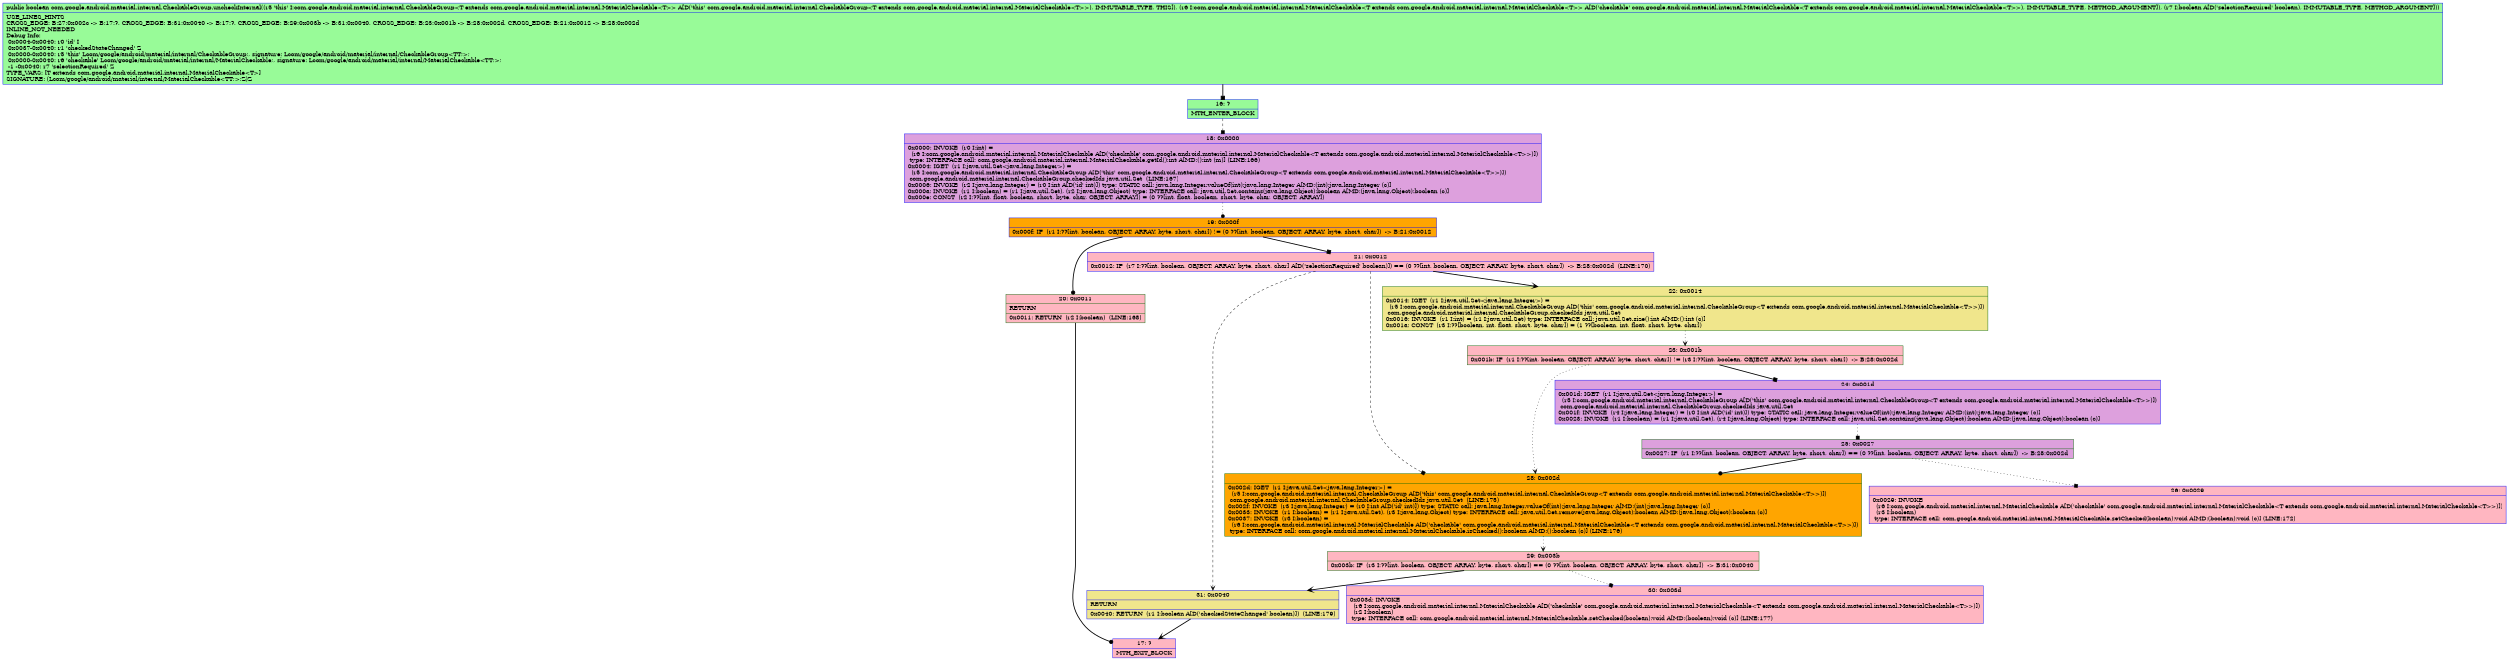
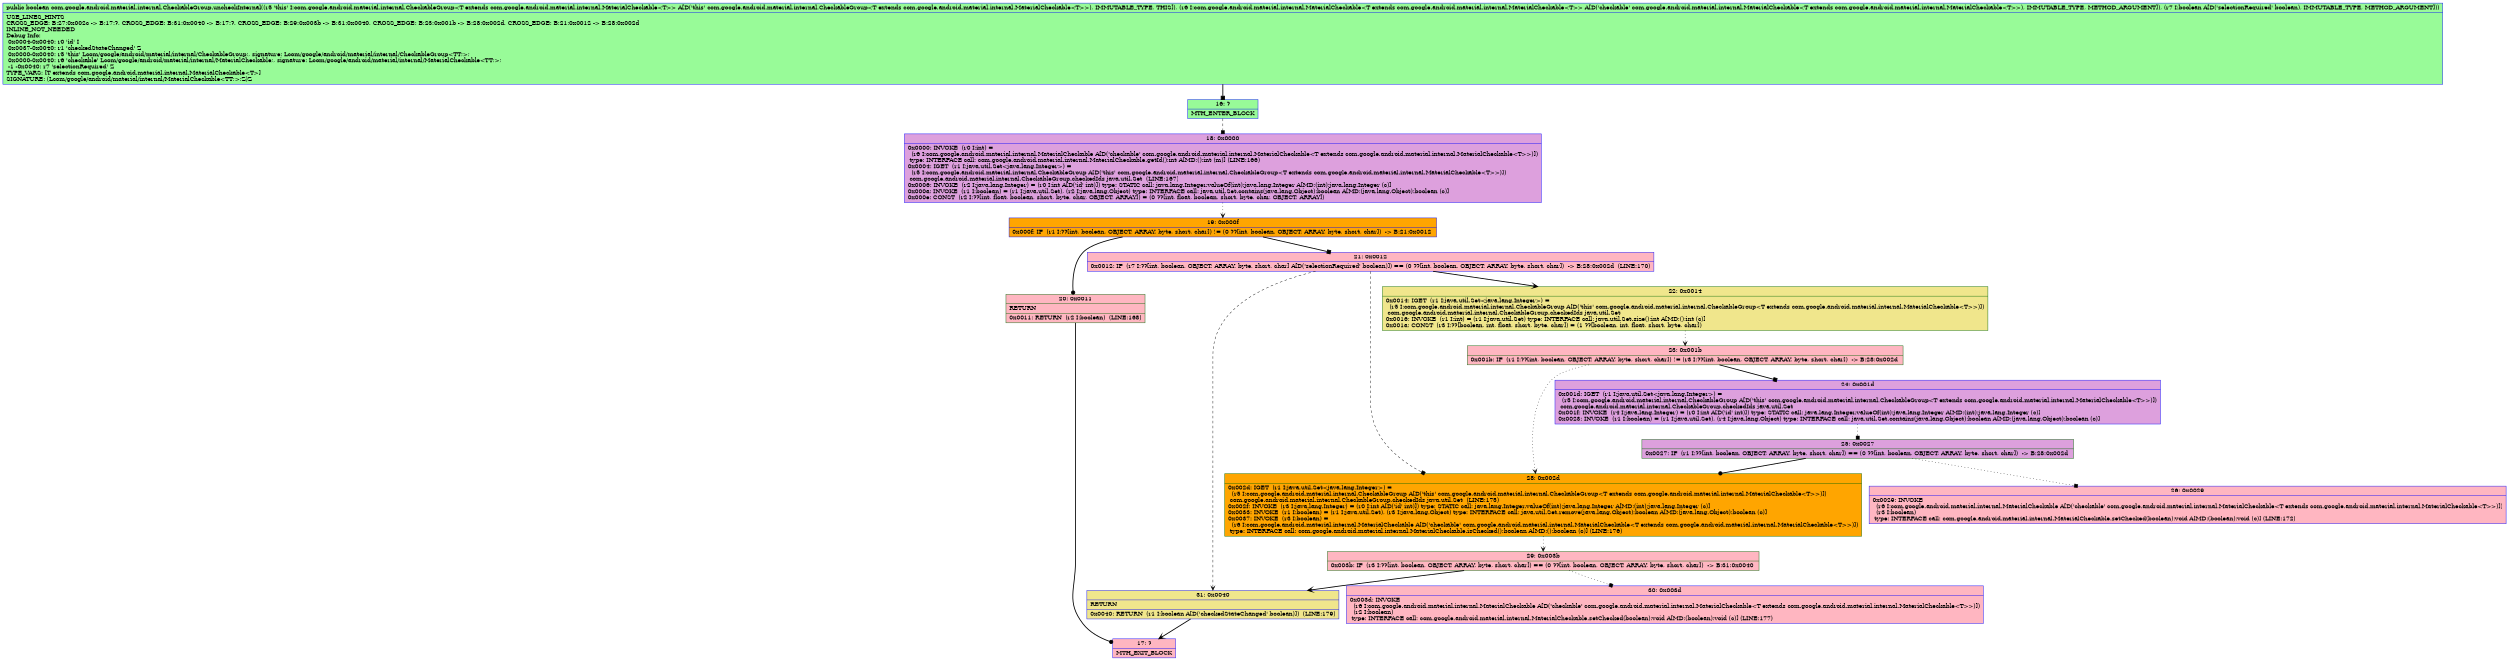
  digraph {
    node [color=blue fillcolor=lightpink shape=record style=filled]
    edge [arrowhead=box style=bold]
    n1 [fillcolor=palegreen label="{16\:\ ?|MTH_ENTER_BLOCK\l}"]
    n2 [fillcolor=plum label="{18\:\ 0x0000|0x0000: INVOKE  (r0 I:int) = \l  (r6 I:com.google.android.material.internal.MaterialCheckable A[D('checkable' com.google.android.material.internal.MaterialCheckable\<T extends com.google.android.material.internal.MaterialCheckable\<T\>\>)])\l type: INTERFACE call: com.google.android.material.internal.MaterialCheckable.getId():int A[MD:():int (m)] (LINE:166)\l0x0004: IGET  (r1 I:java.util.Set\<java.lang.Integer\>) = \l  (r5 I:com.google.android.material.internal.CheckableGroup A[D('this' com.google.android.material.internal.CheckableGroup\<T extends com.google.android.material.internal.MaterialCheckable\<T\>\>)])\l com.google.android.material.internal.CheckableGroup.checkedIds java.util.Set  (LINE:167)\l0x0006: INVOKE  (r2 I:java.lang.Integer) = (r0 I:int A[D('id' int)]) type: STATIC call: java.lang.Integer.valueOf(int):java.lang.Integer A[MD:(int):java.lang.Integer (c)]\l0x000a: INVOKE  (r1 I:boolean) = (r1 I:java.util.Set), (r2 I:java.lang.Object) type: INTERFACE call: java.util.Set.contains(java.lang.Object):boolean A[MD:(java.lang.Object):boolean (c)]\l0x000e: CONST  (r2 I:??[int, float, boolean, short, byte, char, OBJECT, ARRAY]) = (0 ??[int, float, boolean, short, byte, char, OBJECT, ARRAY]) \l}"]
    n3 [fillcolor=orange label="{19\:\ 0x000f|0x000f: IF  (r1 I:??[int, boolean, OBJECT, ARRAY, byte, short, char]) != (0 ??[int, boolean, OBJECT, ARRAY, byte, short, char])  \-\> B:21:0x0012 \l}"]
    n4 [color=darkgreen label="{20\:\ 0x0011|RETURN\l|0x0011: RETURN  (r2 I:boolean)  (LINE:168)\l}"]
    n5 [label="{21\:\ 0x0012|0x0012: IF  (r7 I:??[int, boolean, OBJECT, ARRAY, byte, short, char] A[D('selectionRequired' boolean)]) == (0 ??[int, boolean, OBJECT, ARRAY, byte, short, char])  \-\> B:28:0x002d  (LINE:170)\l}"]
    n6 [label="{17\:\ ?|MTH_EXIT_BLOCK\l}"]
    n7 [color=darkgreen fillcolor=khaki label="{22\:\ 0x0014|0x0014: IGET  (r1 I:java.util.Set\<java.lang.Integer\>) = \l  (r5 I:com.google.android.material.internal.CheckableGroup A[D('this' com.google.android.material.internal.CheckableGroup\<T extends com.google.android.material.internal.MaterialCheckable\<T\>\>)])\l com.google.android.material.internal.CheckableGroup.checkedIds java.util.Set \l0x0016: INVOKE  (r1 I:int) = (r1 I:java.util.Set) type: INTERFACE call: java.util.Set.size():int A[MD:():int (c)]\l0x001a: CONST  (r3 I:??[boolean, int, float, short, byte, char]) = (1 ??[boolean, int, float, short, byte, char]) \l}"]
    n8 [color=darkgreen fillcolor=orange label="{28\:\ 0x002d|0x002d: IGET  (r1 I:java.util.Set\<java.lang.Integer\>) = \l  (r5 I:com.google.android.material.internal.CheckableGroup A[D('this' com.google.android.material.internal.CheckableGroup\<T extends com.google.android.material.internal.MaterialCheckable\<T\>\>)])\l com.google.android.material.internal.CheckableGroup.checkedIds java.util.Set  (LINE:175)\l0x002f: INVOKE  (r3 I:java.lang.Integer) = (r0 I:int A[D('id' int)]) type: STATIC call: java.lang.Integer.valueOf(int):java.lang.Integer A[MD:(int):java.lang.Integer (c)]\l0x0033: INVOKE  (r1 I:boolean) = (r1 I:java.util.Set), (r3 I:java.lang.Object) type: INTERFACE call: java.util.Set.remove(java.lang.Object):boolean A[MD:(java.lang.Object):boolean (c)]\l0x0037: INVOKE  (r3 I:boolean) = \l  (r6 I:com.google.android.material.internal.MaterialCheckable A[D('checkable' com.google.android.material.internal.MaterialCheckable\<T extends com.google.android.material.internal.MaterialCheckable\<T\>\>)])\l type: INTERFACE call: com.google.android.material.internal.MaterialCheckable.isChecked():boolean A[MD:():boolean (c)] (LINE:176)\l}"]
    n9 [fillcolor=khaki label="{31\:\ 0x0040|RETURN\l|0x0040: RETURN  (r1 I:boolean A[D('checkedStateChanged' boolean)])  (LINE:179)\l}"]
    n10 [color=darkgreen label="{23\:\ 0x001b|0x001b: IF  (r1 I:??[int, boolean, OBJECT, ARRAY, byte, short, char]) != (r3 I:??[int, boolean, OBJECT, ARRAY, byte, short, char])  \-\> B:28:0x002d \l}"]
    n11 [color=darkgreen label="{29\:\ 0x003b|0x003b: IF  (r3 I:??[int, boolean, OBJECT, ARRAY, byte, short, char]) == (0 ??[int, boolean, OBJECT, ARRAY, byte, short, char])  \-\> B:31:0x0040 \l}"]
    n12 [fillcolor=plum label="{24\:\ 0x001d|0x001d: IGET  (r1 I:java.util.Set\<java.lang.Integer\>) = \l  (r5 I:com.google.android.material.internal.CheckableGroup A[D('this' com.google.android.material.internal.CheckableGroup\<T extends com.google.android.material.internal.MaterialCheckable\<T\>\>)])\l com.google.android.material.internal.CheckableGroup.checkedIds java.util.Set \l0x001f: INVOKE  (r4 I:java.lang.Integer) = (r0 I:int A[D('id' int)]) type: STATIC call: java.lang.Integer.valueOf(int):java.lang.Integer A[MD:(int):java.lang.Integer (c)]\l0x0023: INVOKE  (r1 I:boolean) = (r1 I:java.util.Set), (r4 I:java.lang.Object) type: INTERFACE call: java.util.Set.contains(java.lang.Object):boolean A[MD:(java.lang.Object):boolean (c)]\l}"]
    n13 [color=darkgreen fillcolor=plum label="{25\:\ 0x0027|0x0027: IF  (r1 I:??[int, boolean, OBJECT, ARRAY, byte, short, char]) == (0 ??[int, boolean, OBJECT, ARRAY, byte, short, char])  \-\> B:28:0x002d \l}"]
    n14 [label="{26\:\ 0x0029|0x0029: INVOKE  \l  (r6 I:com.google.android.material.internal.MaterialCheckable A[D('checkable' com.google.android.material.internal.MaterialCheckable\<T extends com.google.android.material.internal.MaterialCheckable\<T\>\>)])\l  (r3 I:boolean)\l type: INTERFACE call: com.google.android.material.internal.MaterialCheckable.setChecked(boolean):void A[MD:(boolean):void (c)] (LINE:172)\l}"]
    n15 [label="{30\:\ 0x003d|0x003d: INVOKE  \l  (r6 I:com.google.android.material.internal.MaterialCheckable A[D('checkable' com.google.android.material.internal.MaterialCheckable\<T extends com.google.android.material.internal.MaterialCheckable\<T\>\>)])\l  (r2 I:boolean)\l type: INTERFACE call: com.google.android.material.internal.MaterialCheckable.setChecked(boolean):void A[MD:(boolean):void (c)] (LINE:177)\l}"]
    n16 [fillcolor=palegreen label="{public boolean com.google.android.material.internal.CheckableGroup.uncheckInternal((r5 'this' I:com.google.android.material.internal.CheckableGroup\<T extends com.google.android.material.internal.MaterialCheckable\<T\>\> A[D('this' com.google.android.material.internal.CheckableGroup\<T extends com.google.android.material.internal.MaterialCheckable\<T\>\>), IMMUTABLE_TYPE, THIS]), (r6 I:com.google.android.material.internal.MaterialCheckable\<T extends com.google.android.material.internal.MaterialCheckable\<T\>\> A[D('checkable' com.google.android.material.internal.MaterialCheckable\<T extends com.google.android.material.internal.MaterialCheckable\<T\>\>), IMMUTABLE_TYPE, METHOD_ARGUMENT]), (r7 I:boolean A[D('selectionRequired' boolean), IMMUTABLE_TYPE, METHOD_ARGUMENT]))  | USE_LINES_HINTS\lCROSS_EDGE: B:27:0x002c \-\> B:17:?, CROSS_EDGE: B:31:0x0040 \-\> B:17:?, CROSS_EDGE: B:29:0x003b \-\> B:31:0x0040, CROSS_EDGE: B:23:0x001b \-\> B:28:0x002d, CROSS_EDGE: B:21:0x0012 \-\> B:28:0x002d\lINLINE_NOT_NEEDED\lDebug Info:\l  0x0004\-0x0040: r0 'id' I\l  0x0037\-0x0040: r1 'checkedStateChanged' Z\l  0x0000\-0x0040: r5 'this' Lcom\/google\/android\/material\/internal\/CheckableGroup;, signature: Lcom\/google\/android\/material\/internal\/CheckableGroup\<TT;\>;\l  0x0000\-0x0040: r6 'checkable' Lcom\/google\/android\/material\/internal\/MaterialCheckable;, signature: Lcom\/google\/android\/material\/internal\/MaterialCheckable\<TT;\>;\l  \-1 \-0x0040: r7 'selectionRequired' Z\lTYPE_VARS: [T extends com.google.android.material.internal.MaterialCheckable\<T\>]\lSIGNATURE: (Lcom\/google\/android\/material\/internal\/MaterialCheckable\<TT;\>;Z)Z\l}"]
    n1 -> n2 [style=dashed]
-   n2 -> n3 [arrowhead=dot style=dotted]
+   n2 -> n3 [arrowhead=vee style=dotted]
    n3 -> n4 [arrowhead=dot]
    n3 -> n5
    n4 -> n6 [arrowhead=dot]
    n5 -> n7 [arrowhead=vee]
    n5 -> n8 [style=dashed]
    n5 -> n9 [arrowhead=vee style=dashed]
    n7 -> n10 [arrowhead=vee style=dotted]
    n8 -> n11 [arrowhead=vee style=dotted]
    n9 -> n6 [arrowhead=vee]
    n10 -> n8 [arrowhead=vee style=dotted]
    n10 -> n12
    n11 -> n9 [arrowhead=vee]
    n11 -> n15 [style=dotted]
    n12 -> n13 [style=dotted]
    n13 -> n8 [arrowhead=dot]
    n13 -> n14 [style=dotted]
    n16 -> n1
  }
